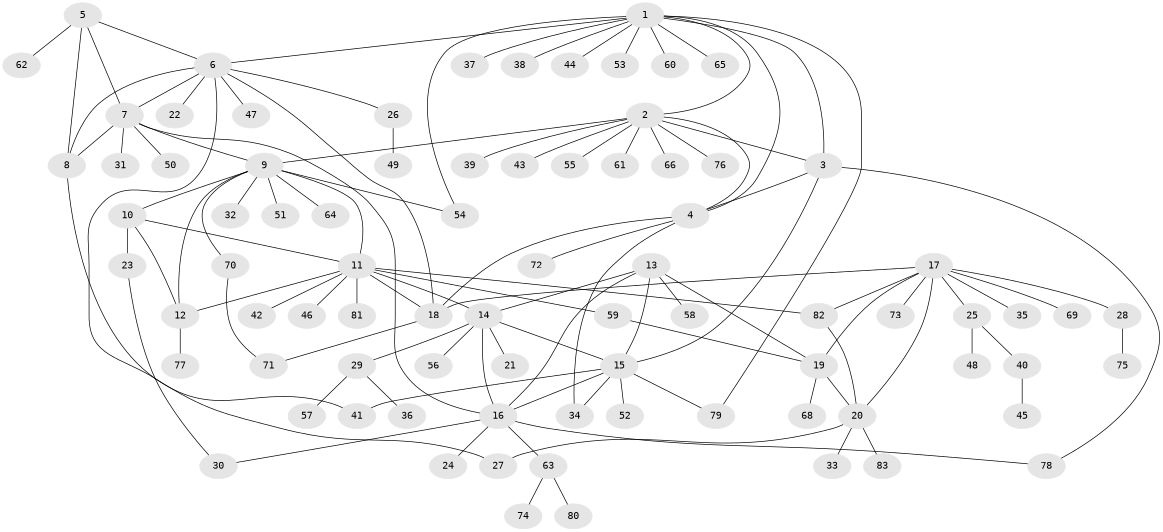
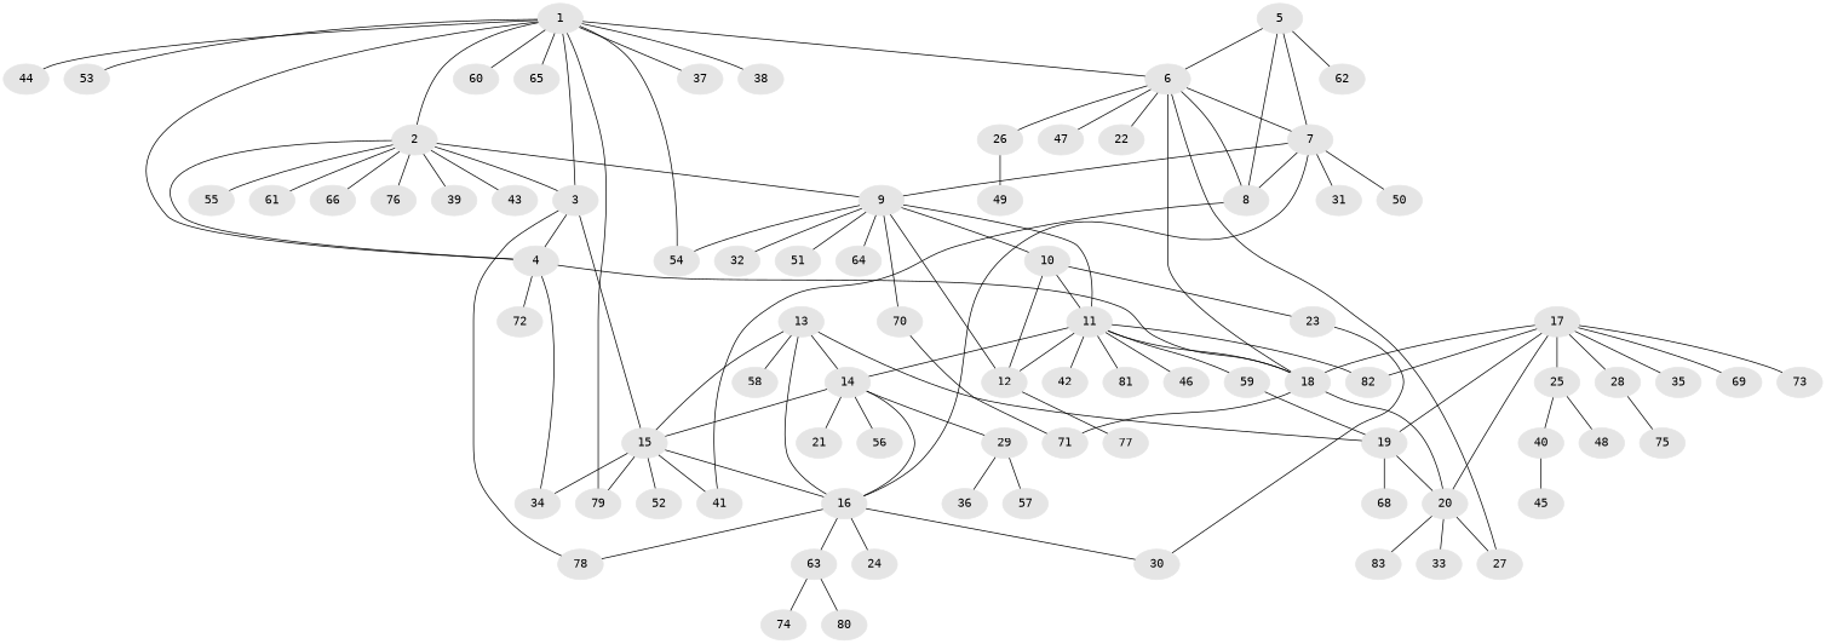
  graph {
    fontname="DejaVu Sans Mono"
    node [color=gray90 fontname="DejaVu Sans Mono" style=filled]
    edge [fontname="DejaVu Sans Mono"]
    1
    2
    3
    4
    6
    37
    38
    44
    53
    54
    60
    65
    79
    9
    39
    43
    55
    61
    66
    76
    15
    78
    18
    34
    72
    7
    8
    22
    26
    27
    47
    10
    11
    12
    32
    51
    64
    70
    16
    41
    52
    20
    71
    5
    62
    31
    50
    49
    24
    30
    63
    23
    14
    42
    46
    59
    81
    82
    77
    21
    29
    56
    19
    13
    58
    68
    36
    57
    74
    80
    17
    25
    28
    35
    69
    73
    33
    83
    40
    48
    75
    45
    1 -- 2
    1 -- 3
    1 -- 4
    1 -- 6
    1 -- 37
    1 -- 38
    1 -- 44
    1 -- 53
    1 -- 54
    1 -- 60
    1 -- 65
    1 -- 79
    2 -- 3
    2 -- 4
    2 -- 9
    2 -- 39
    2 -- 43
    2 -- 55
    2 -- 61
    2 -- 66
    2 -- 76
    3 -- 4
    3 -- 15
    3 -- 78
    4 -- 18
    4 -- 34
    4 -- 72
    6 -- 18
    6 -- 7
    6 -- 8
    6 -- 22
    6 -- 26
    6 -- 27
    6 -- 47
    9 -- 54
    9 -- 10
    9 -- 11
    9 -- 12
    9 -- 32
    9 -- 51
    9 -- 64
    9 -- 70
    15 -- 79
    15 -- 34
    15 -- 16
    15 -- 41
    15 -- 52
-   82 -- 20
+   18 -- 20
    18 -- 71
    7 -- 9
    7 -- 8
    7 -- 16
    7 -- 31
    7 -- 50
    8 -- 41
    26 -- 49
    10 -- 11
    10 -- 12
    10 -- 23
    11 -- 18
    11 -- 12
    11 -- 14
    11 -- 42
    11 -- 46
    11 -- 59
    11 -- 81
    11 -- 82
    12 -- 77
    70 -- 71
    16 -- 78
    16 -- 24
    16 -- 30
    16 -- 63
    20 -- 27
    20 -- 33
    20 -- 83
    5 -- 6
    5 -- 7
    5 -- 8
    5 -- 62
    63 -- 74
    63 -- 80
    23 -- 30
    14 -- 15
    14 -- 16
    14 -- 21
    14 -- 29
    14 -- 56
    59 -- 19
    29 -- 36
    29 -- 57
    19 -- 20
    19 -- 68
    13 -- 15
    13 -- 16
    13 -- 14
    13 -- 19
    13 -- 58
    17 -- 18
    17 -- 20
    17 -- 82
    17 -- 19
    17 -- 25
    17 -- 28
    17 -- 35
    17 -- 69
    17 -- 73
    25 -- 40
    25 -- 48
    28 -- 75
    40 -- 45
  }
